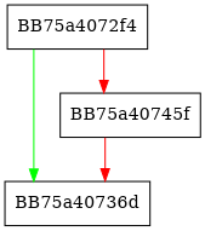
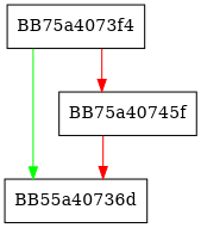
  digraph {
    splines=ortho
    node [shape=box]
    edge [color=red]
-   BB75a4072f4
-   BB75a40736d
+   BB75a4072f4 [label=BB75a4073f4]
+   BB75a40736d [label=BB55a40736d]
    n3 [label=BB75a40745f]
    BB75a4072f4 -> BB75a40736d [color=green]
    BB75a4072f4 -> n3
    n3 -> BB75a40736d
  }
